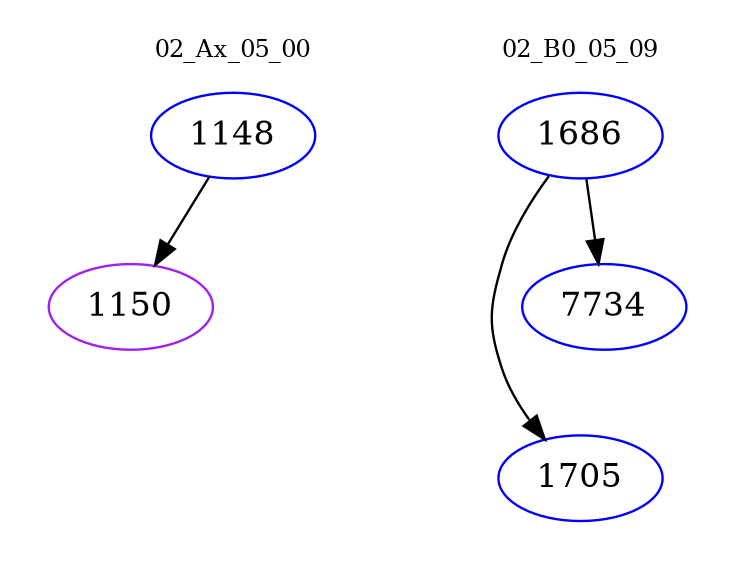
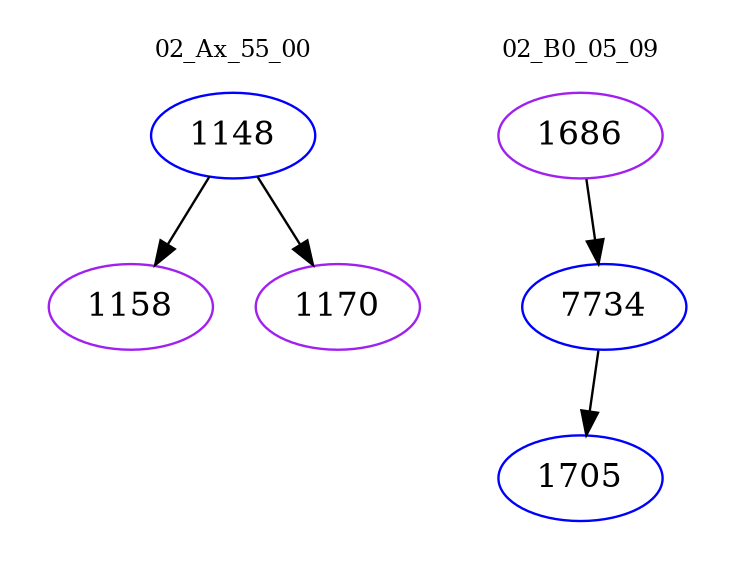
  digraph {
    node [color=blue]
    edge [color=black]
    n1 [label=1148]
-   n2 [color=purple label=1150]
-   n4 [label=1686]
+   n2 [color=purple label=1158]
+   n3 [color=purple label=1170]
+   n4 [color=purple label=1686]
    n5 [label=1705]
    n6 [label=7734]
    subgraph cluster_1 {
      color=white
      fontsize=10
-     label="02_Ax_05_00"
+     label="02_Ax_55_00"
      n1
      n2
+     n3
    }
    subgraph cluster_2 {
      color=white
      fontsize=10
      label="02_B0_05_09"
      n4
      n5
      n6
    }
    n1 -> n2
-   n4 -> n5
+   n1 -> n3
+   n6 -> n5
    n4 -> n6
  }
